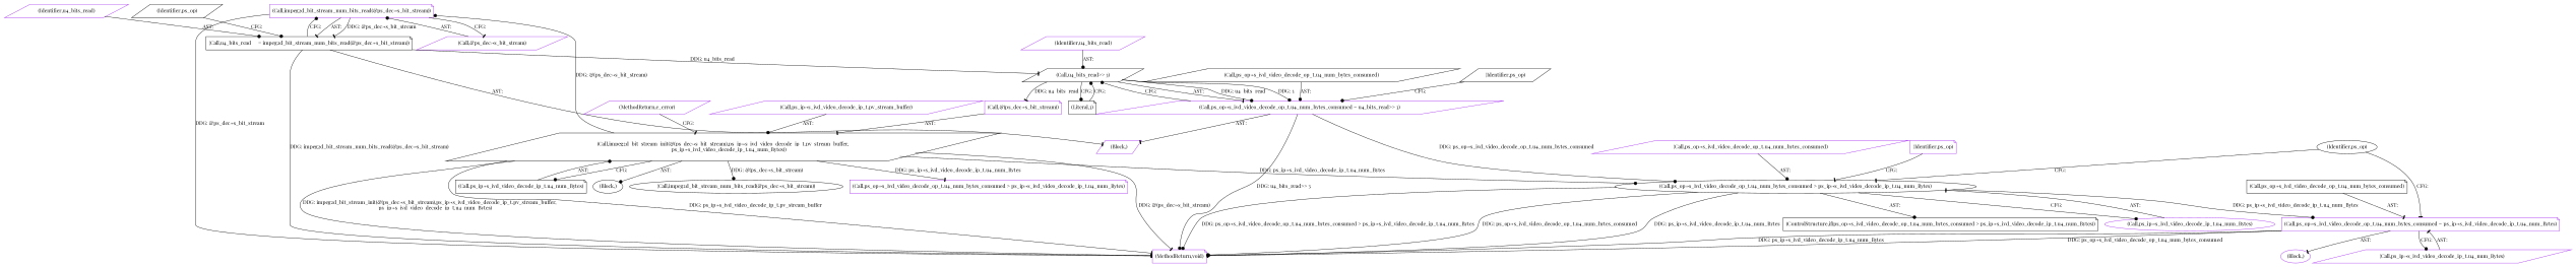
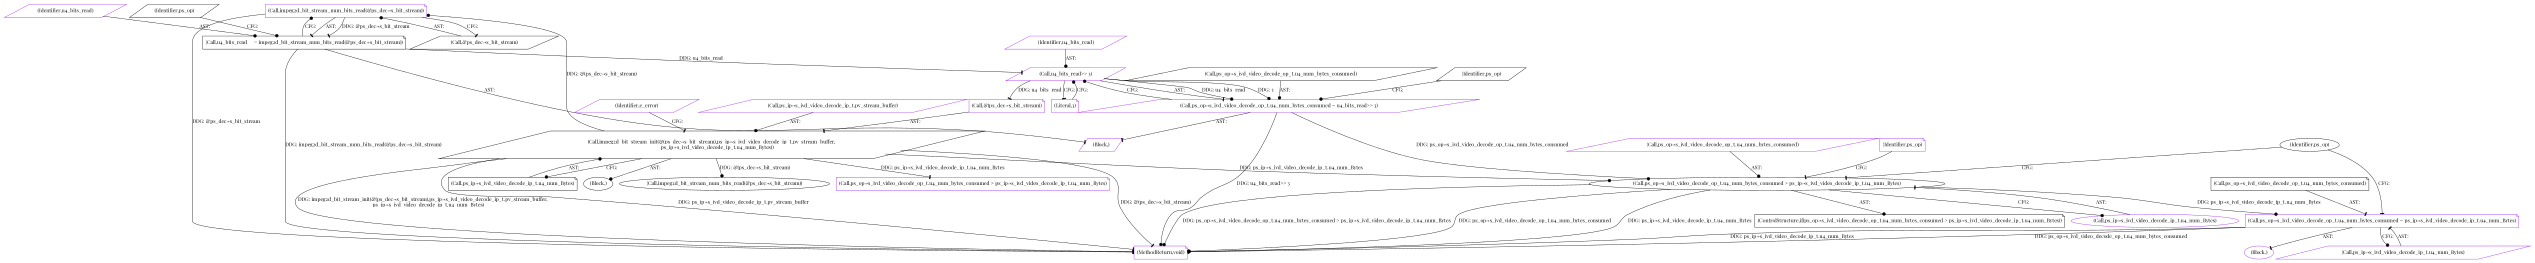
  digraph {
    fontname="Playfair Display"
    node [color=purple fontname="Playfair Display" shape=parallelogram]
    edge [arrowhead=dot fontname="Playfair Display"]
    n1 [label="(Call,impeg2d_bit_stream_num_bits_read(&ps_dec->s_bit_stream))" shape=note]
    n2 [color=black label="(Call,u4_bits_read     = impeg2d_bit_stream_num_bits_read(&ps_dec->s_bit_stream))" shape=note]
    n3 [label="(MethodReturn,void)" shape=note]
-   n4 [label="(Call,&ps_dec->s_bit_stream)"]
-   n5 [color=black label="(Call,u4_bits_read>> 3)"]
+   n4 [color=black label="(Call,&ps_dec->s_bit_stream)"]
+   n5 [label="(Call,u4_bits_read>> 3)"]
    n6 [label="(Block,)"]
    n7 [color=black label="(Call,impeg2d_bit_stream_init(&(ps_dec->s_bit_stream),ps_ip->s_ivd_video_decode_ip_t.pv_stream_buffer,\n        ps_ip->s_ivd_video_decode_ip_t.u4_num_Bytes))"]
    n8 [color=black label="(Call,ps_op->s_ivd_video_decode_op_t.u4_num_bytes_consumed > ps_ip->s_ivd_video_decode_ip_t.u4_num_Bytes)" shape=ellipse]
    n9 [color=black label="(Block,)" shape=ellipse]
    n10 [color=black label="(Call,impeg2d_bit_stream_num_bits_read(&ps_dec->s_bit_stream))" shape=ellipse]
    n11 [label="(Call,ps_op->s_ivd_video_decode_op_t.u4_num_bytes_consumed > ps_ip->s_ivd_video_decode_ip_t.u4_num_Bytes)" shape=note]
    n12 [color=black label="(Call,ps_ip->s_ivd_video_decode_ip_t.u4_num_Bytes)" shape=note]
    n13 [label="(Call,ps_op->s_ivd_video_decode_op_t.u4_num_bytes_consumed = ps_ip->s_ivd_video_decode_ip_t.u4_num_Bytes)" shape=note]
    n14 [color=black label="(ControlStructure,if(ps_op->s_ivd_video_decode_op_t.u4_num_bytes_consumed > ps_ip->s_ivd_video_decode_ip_t.u4_num_Bytes))" shape=note]
    n15 [label="(Call,ps_ip->s_ivd_video_decode_ip_t.u4_num_Bytes)" shape=ellipse]
    n16 [label="(Call,ps_op->s_ivd_video_decode_op_t.u4_num_bytes_consumed = u4_bits_read>> 3)"]
-   n17 [color=black label="(Literal,3)" shape=note]
+   n17 [label="(Literal,3)" shape=note]
    n18 [label="(Call,&(ps_dec->s_bit_stream))" shape=note]
    n19 [label="(Call,ps_ip->s_ivd_video_decode_ip_t.u4_num_Bytes)"]
    n20 [label="(Block,)" shape=ellipse]
    n21 [label="(Call,ps_ip->s_ivd_video_decode_ip_t.pv_stream_buffer)"]
    n22 [label="(Identifier,u4_bits_read)"]
    n23 [color=black label="(Identifier,ps_op)" shape=ellipse]
    n24 [color=black label="(Call,ps_op->s_ivd_video_decode_op_t.u4_num_bytes_consumed)" shape=note]
    n25 [color=black label="(Call,ps_op->s_ivd_video_decode_op_t.u4_num_bytes_consumed)"]
    n26 [label="(Identifier,u4_bits_read)"]
    n27 [color=black label="(Identifier,ps_op)"]
    n28 [label="(Call,ps_op->s_ivd_video_decode_op_t.u4_num_bytes_consumed)"]
    n29 [label="(Identifier,ps_op)" shape=note]
    n30 [color=black label="(Identifier,ps_op)"]
-   n31 [label="(MethodReturn,e_error)"]
+   n31 [label="(Identifier,e_error)"]
    n1 -> n2 [arrowhead=tee label="AST: "]
    n1 -> n2 [arrowhead=tee label="DDG: &ps_dec->s_bit_stream"]
    n1 -> n3 [arrowhead=tee label="DDG: &ps_dec->s_bit_stream"]
    n1 -> n4 [arrowhead=tee label="CFG: "]
    n2 -> n1 [label="CFG: "]
    n2 -> n3 [arrowhead=tee label="DDG: impeg2d_bit_stream_num_bits_read(&ps_dec->s_bit_stream)"]
    n2 -> n5 [arrowhead=tee label="DDG: u4_bits_read"]
    n2 -> n6 [arrowhead=tee label="AST: "]
    n4 -> n1 [label="AST: "]
    n5 -> n16 [arrowhead=tee label="AST: "]
    n5 -> n16 [label="DDG: u4_bits_read"]
    n5 -> n16 [label="DDG: 3"]
-   n5 -> n17 [label="CFG: "]
+   n5 -> n17 [arrowhead=tee label="CFG: "]
    n5 -> n18 [arrowhead=tee label="DDG: u4_bits_read"]
    n7 -> n1 [label="DDG: &(ps_dec->s_bit_stream)"]
    n7 -> n3 [arrowhead=tee label="DDG: ps_ip->s_ivd_video_decode_ip_t.pv_stream_buffer"]
    n7 -> n3 [arrowhead=tee label="DDG: &(ps_dec->s_bit_stream)"]
    n7 -> n3 [arrowhead=tee label="DDG: impeg2d_bit_stream_init(&(ps_dec->s_bit_stream),ps_ip->s_ivd_video_decode_ip_t.pv_stream_buffer,\n        ps_ip->s_ivd_video_decode_ip_t.u4_num_Bytes)"]
    n7 -> n8 [label="DDG: ps_ip->s_ivd_video_decode_ip_t.u4_num_Bytes"]
    n7 -> n9 [label="AST: "]
    n7 -> n10 [label="DDG: &(ps_dec->s_bit_stream)"]
    n7 -> n11 [arrowhead=tee label="DDG: ps_ip->s_ivd_video_decode_ip_t.u4_num_Bytes"]
    n7 -> n12 [label="CFG: "]
    n8 -> n3 [label="DDG: ps_ip->s_ivd_video_decode_ip_t.u4_num_Bytes"]
    n8 -> n3 [label="DDG: ps_op->s_ivd_video_decode_op_t.u4_num_bytes_consumed > ps_ip->s_ivd_video_decode_ip_t.u4_num_Bytes"]
    n8 -> n3 [label="DDG: ps_op->s_ivd_video_decode_op_t.u4_num_bytes_consumed"]
    n8 -> n13 [label="DDG: ps_ip->s_ivd_video_decode_ip_t.u4_num_Bytes"]
    n8 -> n14 [label="AST: "]
    n8 -> n15 [label="CFG: "]
    n12 -> n7 [label="AST: "]
    n13 -> n3 [arrowhead=tee label="DDG: ps_op->s_ivd_video_decode_op_t.u4_num_bytes_consumed"]
    n13 -> n3 [arrowhead=tee label="DDG: ps_ip->s_ivd_video_decode_ip_t.u4_num_Bytes"]
    n13 -> n19 [label="CFG: "]
    n13 -> n20 [arrowhead=tee label="AST: "]
    n15 -> n8 [arrowhead=tee label="AST: "]
    n16 -> n3 [label="DDG: u4_bits_read>> 3"]
    n16 -> n5 [label="CFG: "]
    n16 -> n6 [arrowhead=tee label="AST: "]
    n16 -> n8 [label="DDG: ps_op->s_ivd_video_decode_op_t.u4_num_bytes_consumed"]
    n17 -> n5 [label="CFG: "]
    n18 -> n7 [arrowhead=tee label="AST: "]
    n19 -> n13 [arrowhead=tee label="AST: "]
    n21 -> n7 [label="AST: "]
    n22 -> n2 [label="AST: "]
    n23 -> n8 [arrowhead=tee label="CFG: "]
    n23 -> n13 [arrowhead=tee label="CFG: "]
    n24 -> n13 [arrowhead=tee label="AST: "]
    n25 -> n16 [label="AST: "]
    n26 -> n5 [label="AST: "]
    n27 -> n2 [label="CFG: "]
    n28 -> n8 [label="AST: "]
    n29 -> n8 [arrowhead=tee label="CFG: "]
    n30 -> n16 [label="CFG: "]
    n31 -> n7 [arrowhead=tee label="CFG: "]
  }
